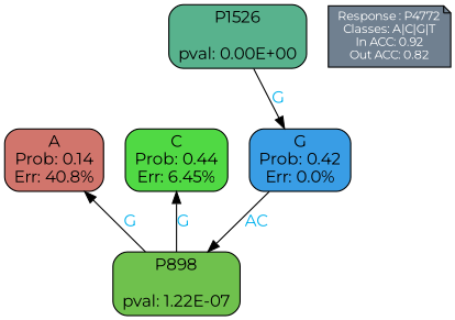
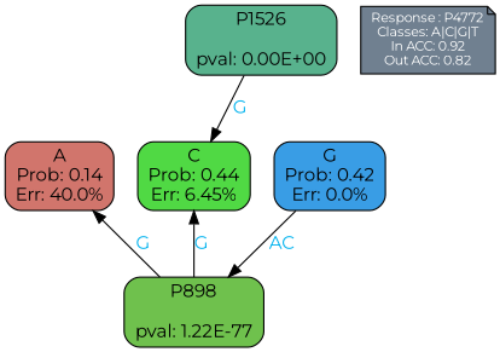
  digraph {
    fontname=Montserrat
    ranksep=equally
    splines=polylines
    node [color=black fontname=Montserrat shape=box style="filled, rounded"]
    edge [fontcolor=deepskyblue2 fontname=Montserrat]
-   n1 [fillcolor="#d1756c" label="A\nProb: 0.14\nErr: 40.8%"]
+   n1 [fillcolor="#d1756c" label="A\nProb: 0.14\nErr: 40.0%"]
    n2 [fillcolor="#50d944" label="C\nProb: 0.44\nErr: 6.45%"]
    n3 [fillcolor="#399de5" label="G\nProb: 0.42\nErr: 0.0%"]
    n4 [align=left fillcolor=slategray fontcolor=white fontsize=10 label="Response : P4772\nClasses: A|C|G|T\nIn ACC: 0.92\nOut ACC: 0.82\n" shape=note style=filled]
    n5 [fillcolor="#58b28d" label="P1526\n\npval: 0.00E+00"]
-   n6 [fillcolor="#6fc14d" label="P898\n\npval: 1.22E-07"]
+   n6 [fillcolor="#6fc14d" label="P898\n\npval: 1.22E-77"]
    subgraph sub_1 {
      rank=same
      n1
      n2
      n3
    }
    subgraph sub_2 {
      rank=same
      n4
      n5
    }
    n3 -> n6 [label=AC]
-   n5 -> n3 [label=G]
+   n5 -> n2 [label=G]
    n6 -> n1 [label=G]
    n6 -> n2 [label=G]
  }
